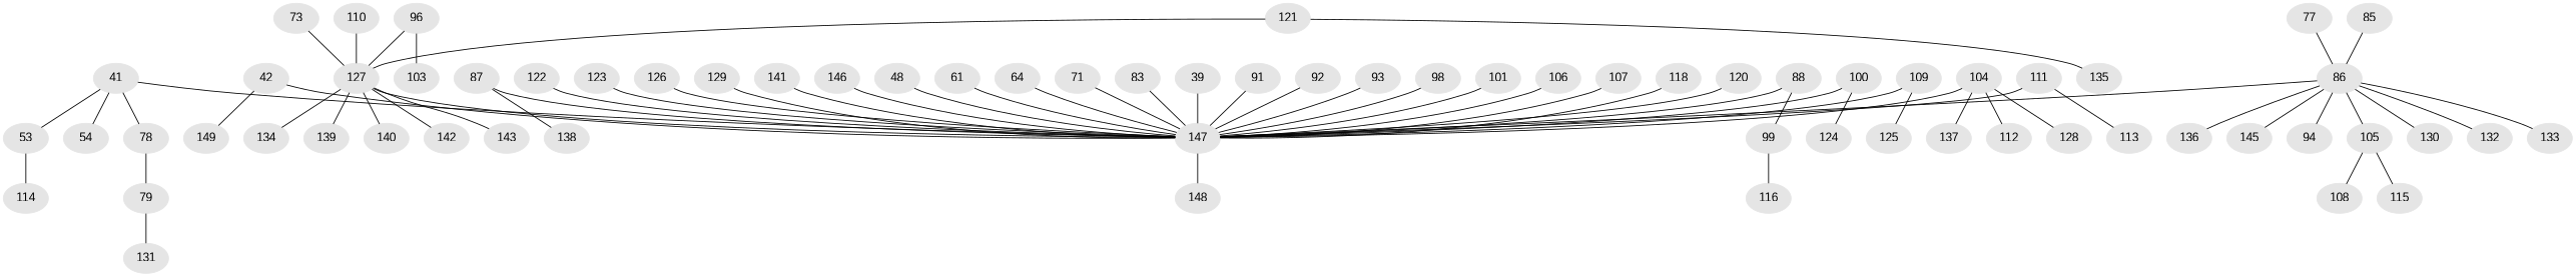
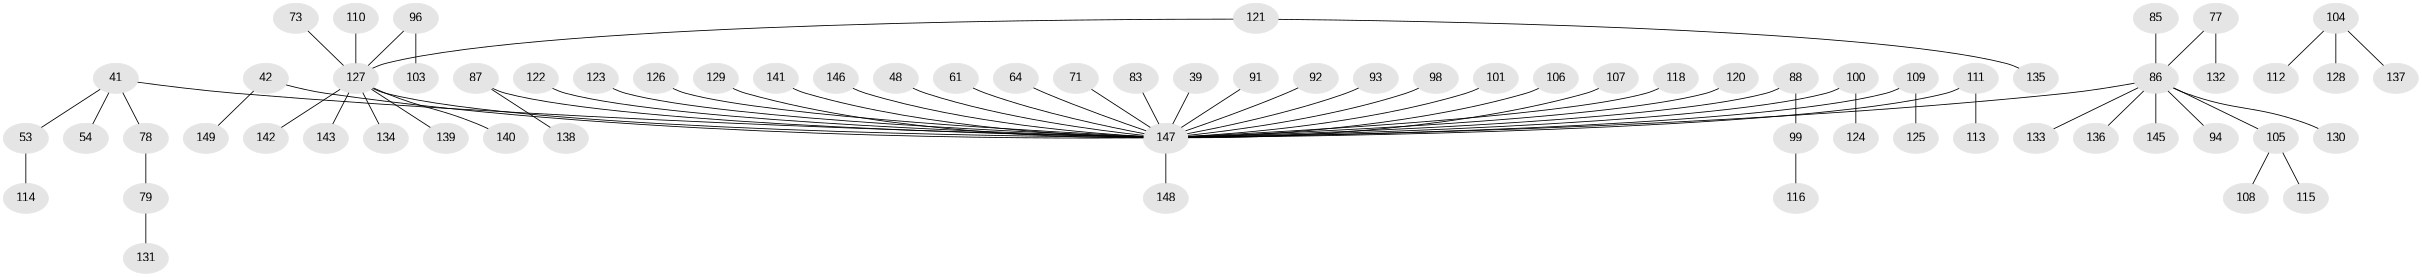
  graph {
    fontname="Liberation Sans"
    node [color=gray90 fontname="Liberation Sans" style=filled]
    edge [fontname="Liberation Sans"]
    41 [super="+30"]
    53
    54
    78
    147 [super="+21+144+36+37+38+95+55+75+66"]
    114
    79
    148
    42
    149
    48
    61
    64
    71
    127 [super="+19+13+60+82"]
    134
    139
    140
    142
    143
    73
    86 [super="+2+23+39+40+58+62+56+31+76+84"]
    94
    105 [super="+90"]
    130
    132
    133
    136
    145
    77
    131
    83
    85
    108
    115
    87
    138
    88
    99
    116
    n41 [label=39]
    91
    92
    93
    96
    103
    98
    100
    124
    101
    104 [super="+10+11+50+68"]
    112
    128
    137
    106
    107
    109
    125
    110
    111
    113
    118
    120
    121 [super="+15+35"]
    135
    122
    123
    126
    129
    141
    146
    41 -- 53
    41 -- 54
    41 -- 78
    41 -- 147
    53 -- 114
    78 -- 79
    147 -- 148
    79 -- 131
    42 -- 147
    42 -- 149
    48 -- 147
    61 -- 147
    64 -- 147
    71 -- 147
    127 -- 147
    127 -- 134
    127 -- 139
    127 -- 140
    127 -- 142
    127 -- 143
    73 -- 127
    86 -- 147
    86 -- 94
    86 -- 105
    86 -- 130
-   86 -- 132
+   77 -- 132
    86 -- 133
    86 -- 136
    86 -- 145
    105 -- 108
    105 -- 115
    77 -- 86
    83 -- 147
    85 -- 86
    87 -- 147
    87 -- 138
    88 -- 147
    88 -- 99
    99 -- 116
    n41 -- 147
    91 -- 147
    92 -- 147
    93 -- 147
    96 -- 127
    96 -- 103
    98 -- 147
    100 -- 147
    100 -- 124
    101 -- 147
-   104 -- 147
    104 -- 112
    104 -- 128
    104 -- 137
    106 -- 147
    107 -- 147
    109 -- 147
    109 -- 125
    110 -- 127
    111 -- 147
    111 -- 113
    118 -- 147
    120 -- 147
    121 -- 127
    121 -- 135
    122 -- 147
    123 -- 147
    126 -- 147
    129 -- 147
    141 -- 147
    146 -- 147
  }
